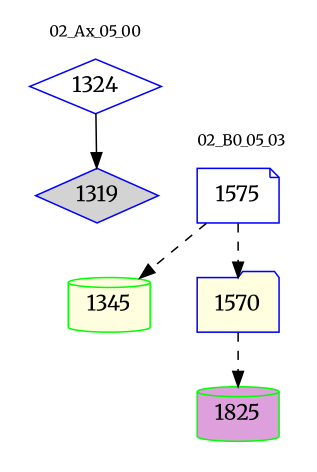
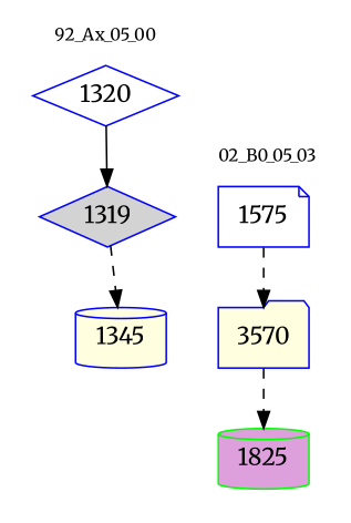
  digraph {
    fontname=Merriweather
    node [color=blue fillcolor=white fontname=Merriweather shape=diamond style=filled]
    edge [color=black fontname=Merriweather style=dashed]
-   n1 [label=1324]
+   n1 [label=1320]
    n2 [fillcolor=lightgrey label=1319]
-   n3 [color=green fillcolor=lightyellow label=1345 shape=cylinder]
+   n3 [fillcolor=lightyellow label=1345 shape=cylinder]
    n4 [label=1575 shape=note]
-   n5 [fillcolor=lightyellow label=1570 shape=folder]
+   n5 [fillcolor=lightyellow label=3570 shape=folder]
    n6 [color=green fillcolor=plum label=1825 shape=cylinder]
    subgraph cluster_1 {
      color=white
      fontsize=10
-     label="02_Ax_05_00"
+     label="92_Ax_05_00"
      n1
      n2
      n3
    }
    subgraph cluster_2 {
      color=white
      fontsize=10
      label="02_B0_05_03"
      n4
      n5
      n6
    }
    n1 -> n2 [style=solid]
-   n4 -> n3
+   n2 -> n3
    n4 -> n5
    n5 -> n6
  }
